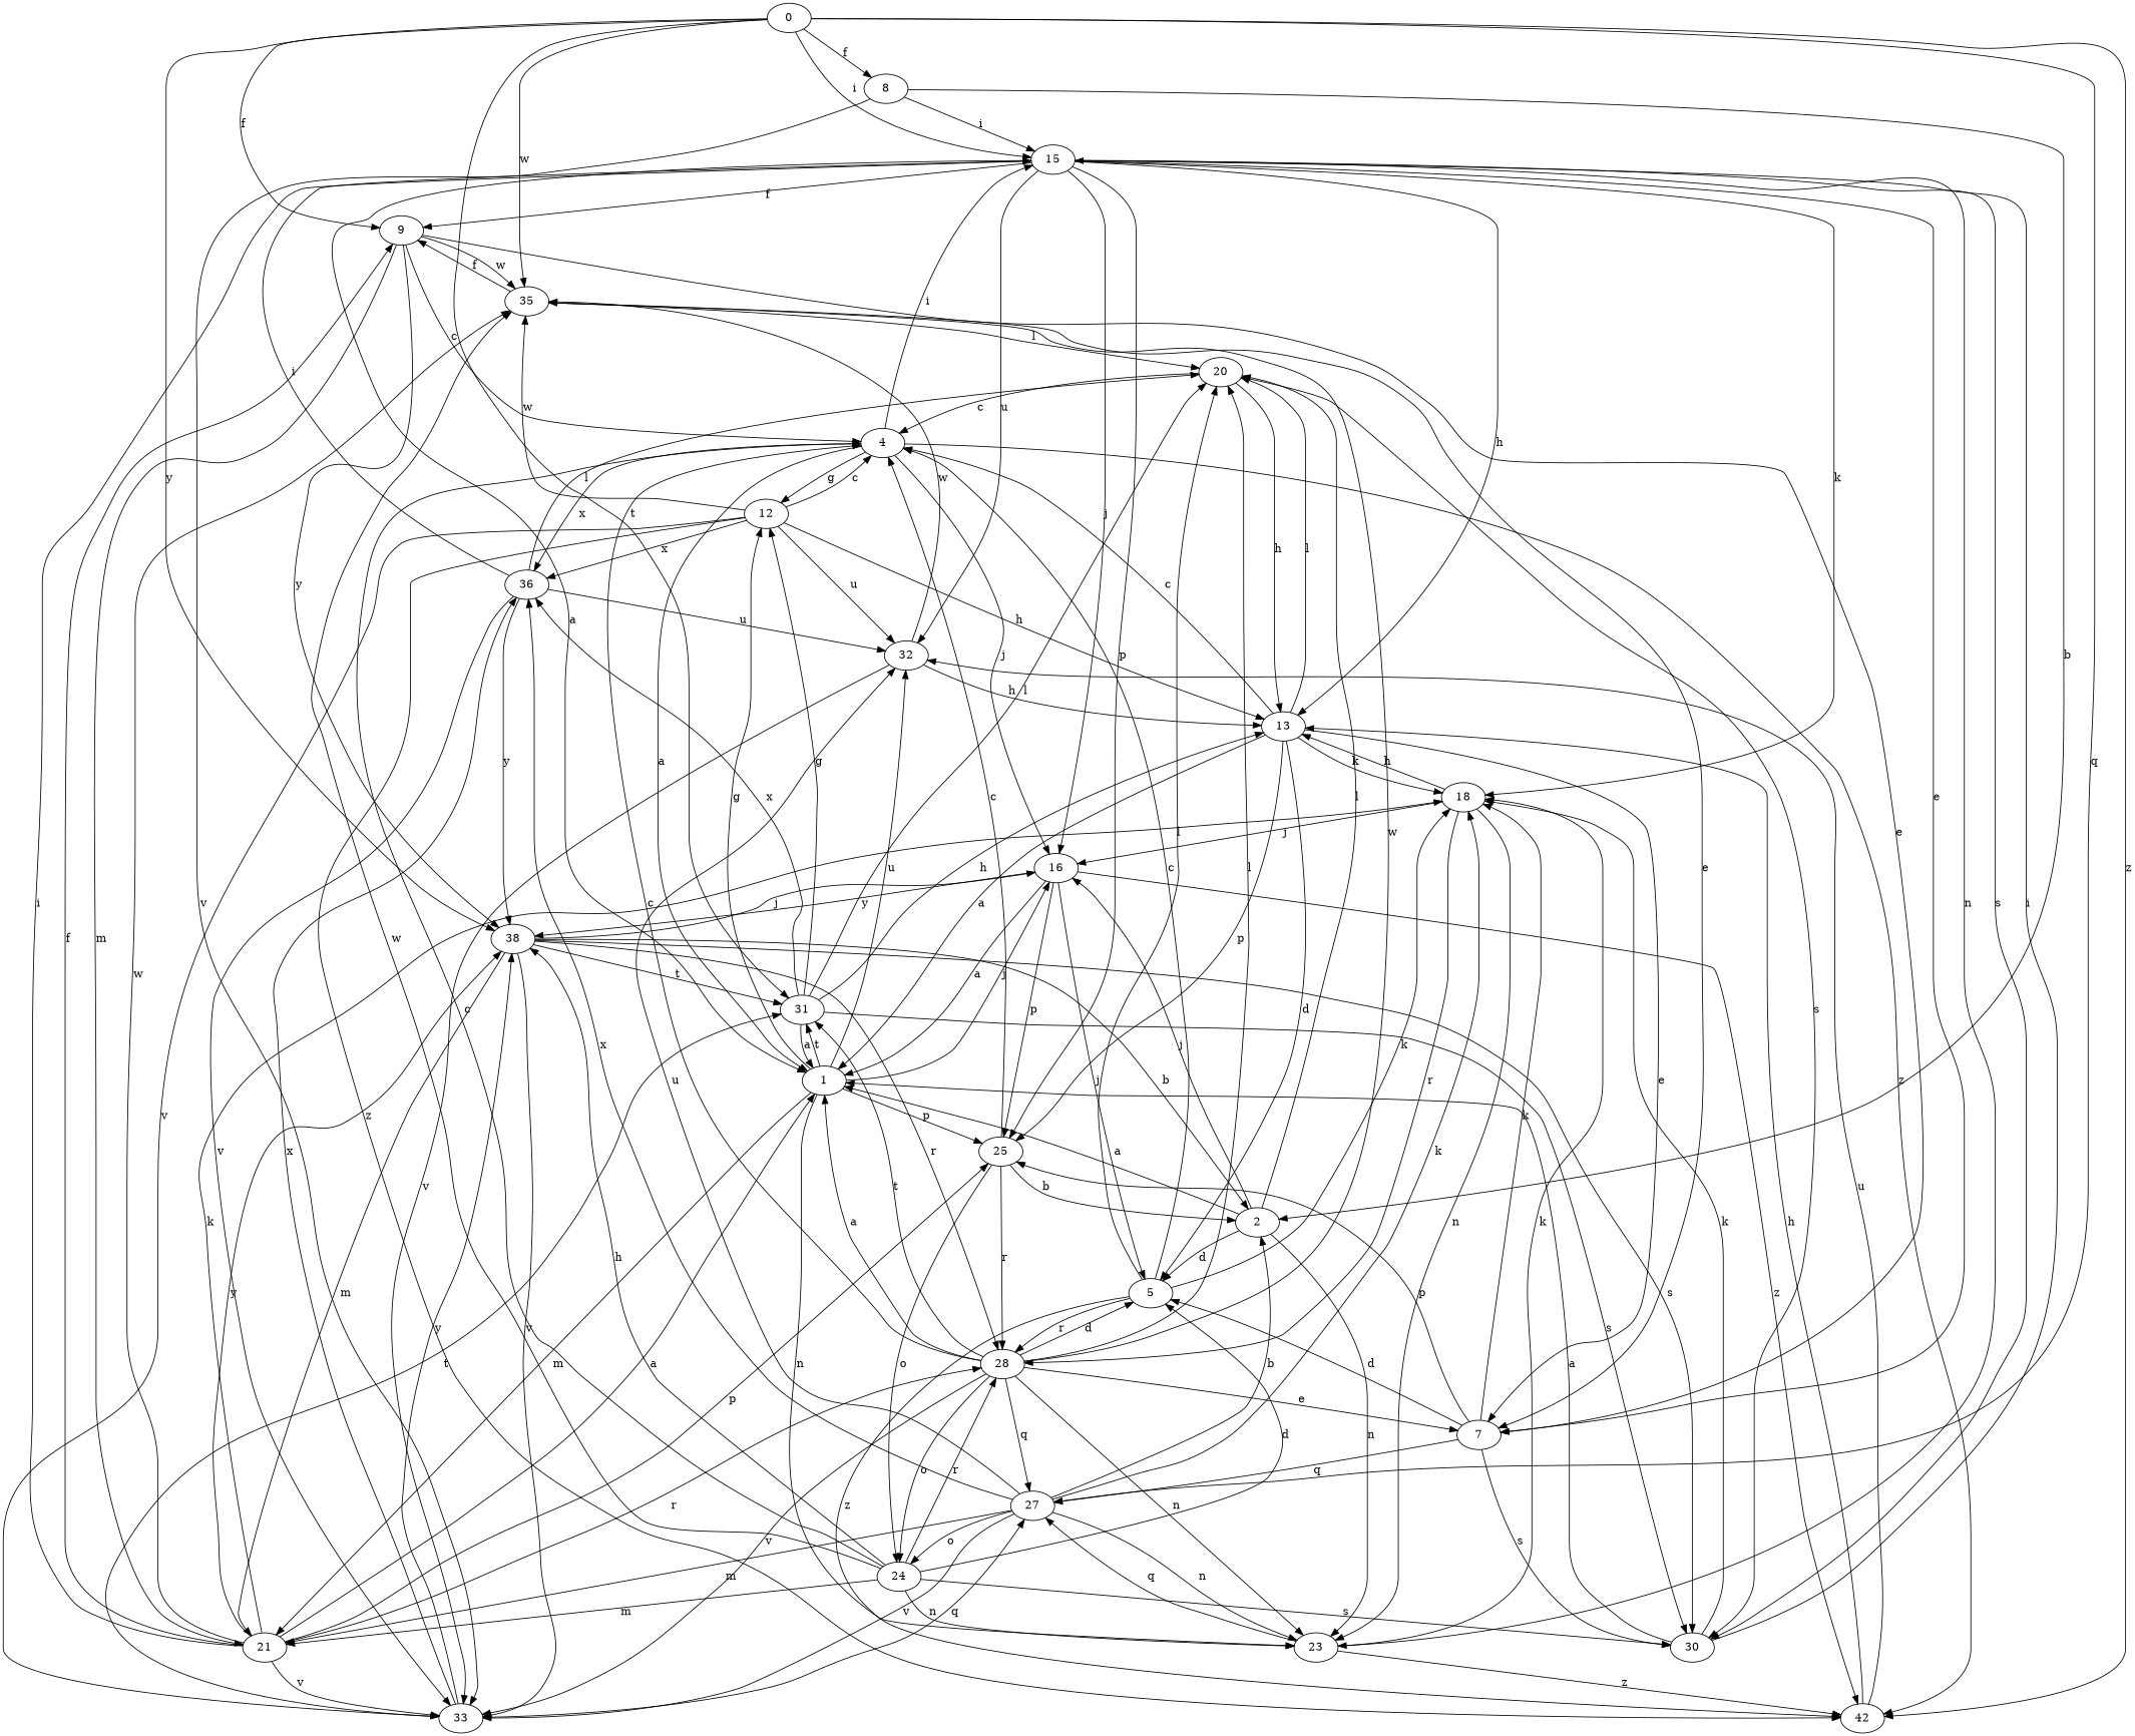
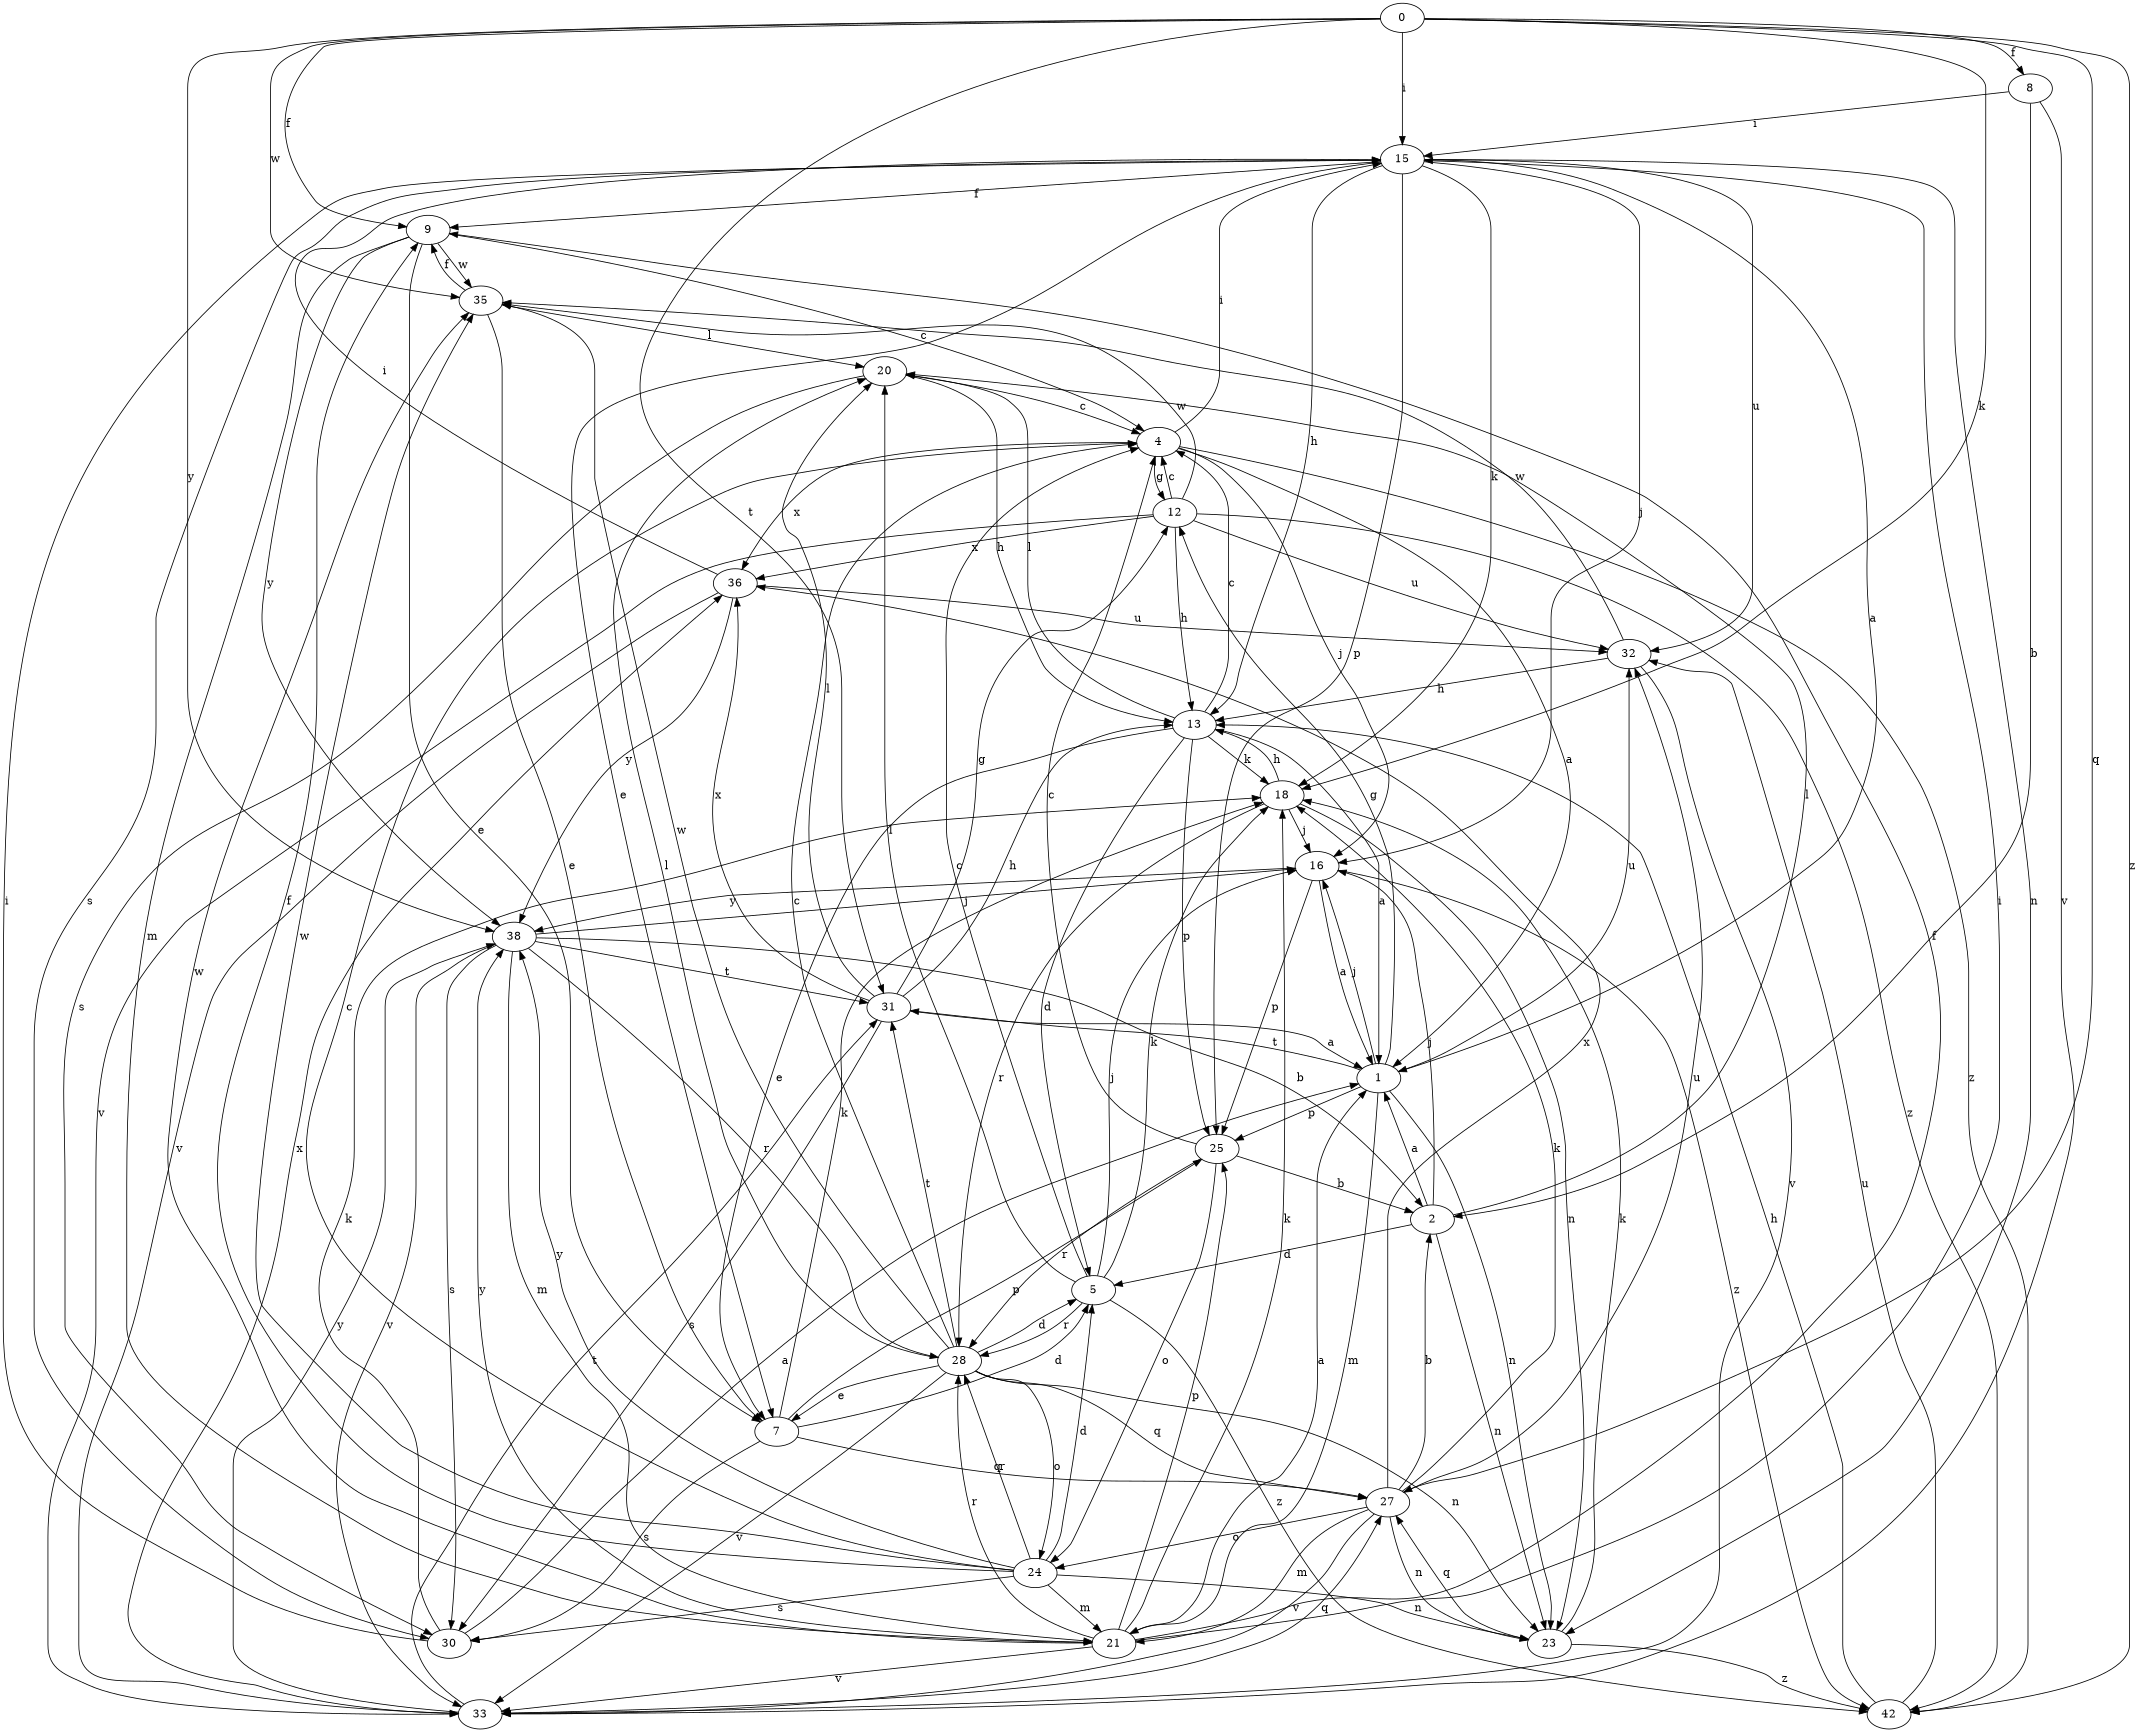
  strict digraph {
    0
    8
    9
    15
    18
    27
    31
    35
    38
    42
    2
    33
    21
    4
    7
    1
    16
    23
    25
    32
    30
    13
    28
    36
    24
    12
    20
    5
    0 -> 8 [label=f]
    0 -> 9 [label=f]
    0 -> 15 [label=i]
+   0 -> 18 [label=k]
    0 -> 27 [label=q]
    0 -> 31 [label=t]
    0 -> 35 [label=w]
    0 -> 38 [label=y]
    0 -> 42 [label=z]
    8 -> 15 [label=i]
    8 -> 2 [label=b]
    8 -> 33 [label=v]
    9 -> 35 [label=w]
    9 -> 38 [label=y]
    9 -> 21 [label=m]
    9 -> 4 [label=c]
    9 -> 7 [label=e]
    15 -> 9 [label=f]
    15 -> 18 [label=k]
    15 -> 7 [label=e]
    15 -> 1 [label=a]
    15 -> 16 [label=j]
    15 -> 23 [label=n]
    15 -> 25 [label=p]
    15 -> 32 [label=u]
    15 -> 30 [label=s]
    15 -> 13 [label=h]
    18 -> 16 [label=j]
    18 -> 23 [label=n]
    18 -> 13 [label=h]
    18 -> 28 [label=r]
    27 -> 18 [label=k]
    27 -> 2 [label=b]
    27 -> 33 [label=v]
    27 -> 21 [label=m]
    27 -> 23 [label=n]
    27 -> 32 [label=u]
    27 -> 36 [label=x]
    27 -> 24 [label=o]
    31 -> 1 [label=a]
    31 -> 30 [label=s]
    31 -> 13 [label=h]
    31 -> 36 [label=x]
    31 -> 12 [label=g]
    31 -> 20 [label=l]
    35 -> 9 [label=f]
    35 -> 7 [label=e]
    35 -> 20 [label=l]
    38 -> 31 [label=t]
    38 -> 2 [label=b]
    38 -> 33 [label=v]
    38 -> 21 [label=m]
    38 -> 16 [label=j]
    38 -> 30 [label=s]
    38 -> 28 [label=r]
    42 -> 32 [label=u]
    42 -> 13 [label=h]
    2 -> 1 [label=a]
    2 -> 16 [label=j]
    2 -> 23 [label=n]
    2 -> 20 [label=l]
    2 -> 5 [label=d]
    33 -> 27 [label=q]
    33 -> 31 [label=t]
    33 -> 38 [label=y]
    33 -> 36 [label=x]
    21 -> 9 [label=f]
    21 -> 15 [label=i]
    21 -> 18 [label=k]
    21 -> 35 [label=w]
    21 -> 38 [label=y]
    21 -> 33 [label=v]
    21 -> 1 [label=a]
    21 -> 25 [label=p]
    21 -> 28 [label=r]
    4 -> 15 [label=i]
    4 -> 42 [label=z]
    4 -> 1 [label=a]
    4 -> 16 [label=j]
    4 -> 36 [label=x]
    4 -> 12 [label=g]
    7 -> 18 [label=k]
    7 -> 27 [label=q]
    7 -> 25 [label=p]
    7 -> 30 [label=s]
    7 -> 5 [label=d]
    1 -> 31 [label=t]
    1 -> 21 [label=m]
    1 -> 16 [label=j]
    1 -> 23 [label=n]
    1 -> 25 [label=p]
    1 -> 32 [label=u]
    1 -> 12 [label=g]
    16 -> 38 [label=y]
    16 -> 42 [label=z]
    16 -> 1 [label=a]
    16 -> 25 [label=p]
    23 -> 18 [label=k]
    23 -> 27 [label=q]
    23 -> 42 [label=z]
    25 -> 2 [label=b]
    25 -> 4 [label=c]
    25 -> 28 [label=r]
    25 -> 24 [label=o]
    32 -> 35 [label=w]
    32 -> 33 [label=v]
    32 -> 13 [label=h]
    30 -> 15 [label=i]
    30 -> 18 [label=k]
    30 -> 1 [label=a]
    13 -> 18 [label=k]
    13 -> 4 [label=c]
    13 -> 7 [label=e]
    13 -> 1 [label=a]
    13 -> 25 [label=p]
    13 -> 20 [label=l]
    13 -> 5 [label=d]
    28 -> 27 [label=q]
    28 -> 31 [label=t]
    28 -> 35 [label=w]
    28 -> 33 [label=v]
    28 -> 4 [label=c]
    28 -> 7 [label=e]
-   28 -> 1 [label=a]
    28 -> 23 [label=n]
    28 -> 24 [label=o]
    28 -> 20 [label=l]
    28 -> 5 [label=d]
    36 -> 15 [label=i]
    36 -> 38 [label=y]
    36 -> 33 [label=v]
    36 -> 32 [label=u]
-   36 -> 20 [label=l]
+   24 -> 9 [label=f]
    24 -> 35 [label=w]
-   24 -> 38 [label=h]
+   24 -> 38 [label=y]
    24 -> 21 [label=m]
    24 -> 4 [label=c]
    24 -> 23 [label=n]
    24 -> 30 [label=s]
    24 -> 28 [label=r]
    24 -> 5 [label=d]
    12 -> 35 [label=w]
    12 -> 42 [label=z]
    12 -> 33 [label=v]
    12 -> 4 [label=c]
    12 -> 32 [label=u]
    12 -> 13 [label=h]
    12 -> 36 [label=x]
    20 -> 4 [label=c]
    20 -> 30 [label=s]
    20 -> 13 [label=h]
    5 -> 18 [label=k]
    5 -> 42 [label=z]
    5 -> 4 [label=c]
-   16 -> 5 [label=j]
+   5 -> 16 [label=j]
    5 -> 28 [label=r]
    5 -> 20 [label=l]
  }
